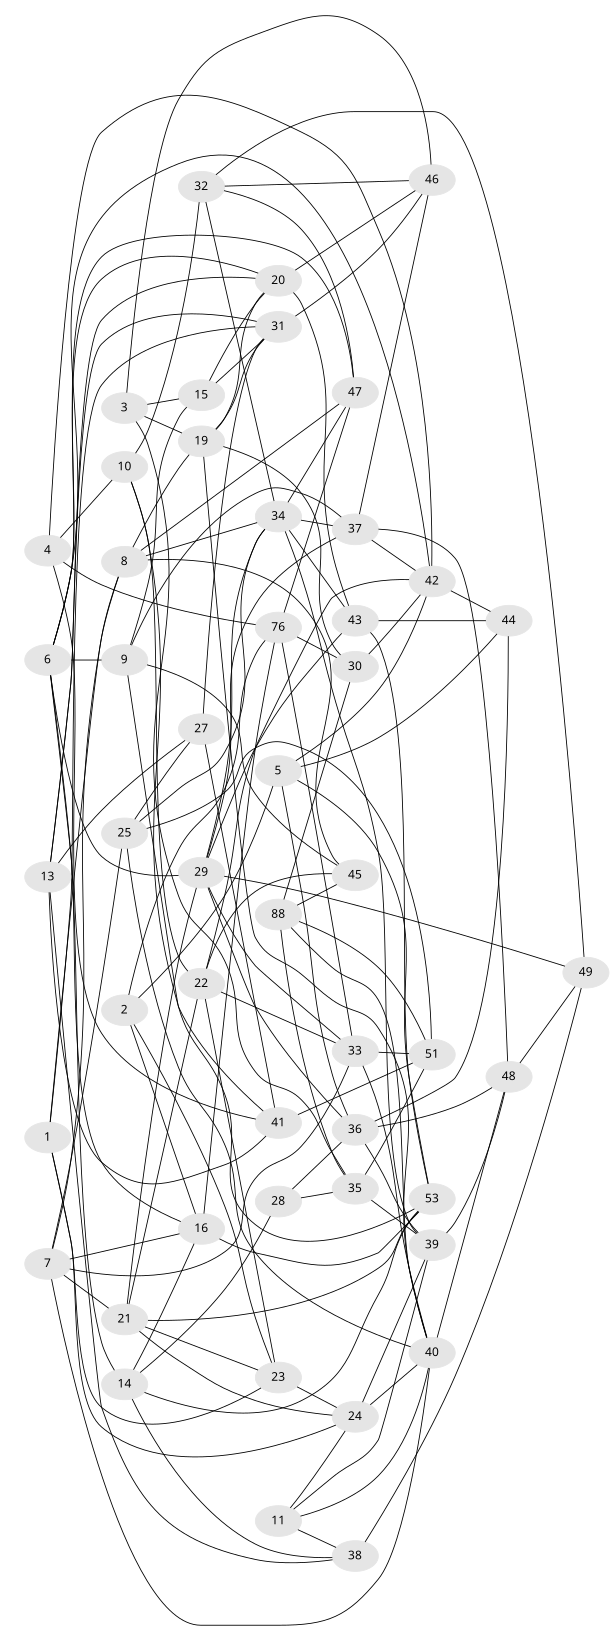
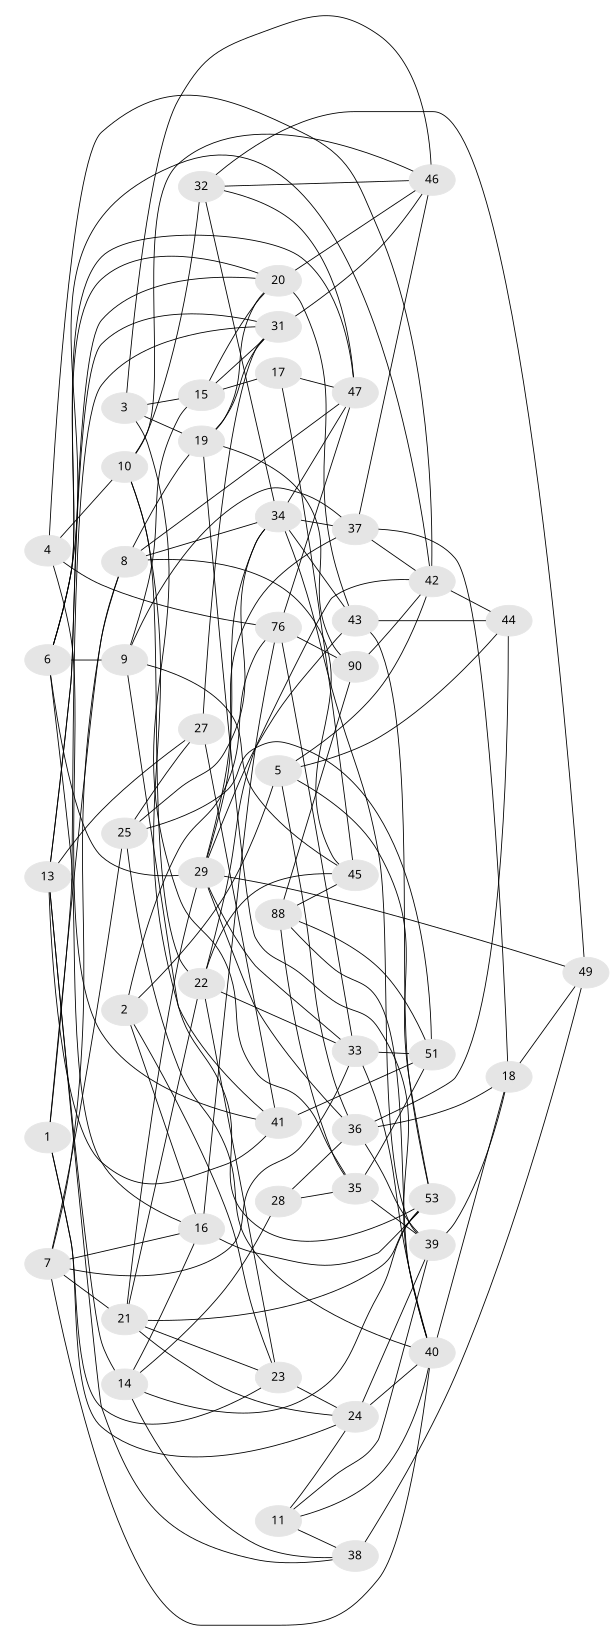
  graph {
    fontname="Noto Sans"
    rankdir=LR
    node [color=gray90 fontname="Noto Sans" style=filled]
    edge [fontname="Noto Sans" weight=1.0]
    1
    8
    23
    24
    31
    19
    47
    34
    45
    40
    39
    46
    2
    5
    16
    n16 [label=76]
    42
    36
    44
    n20 [label=53]
    33
-   30
+   30 [label=90]
    3
    15
    35
    20
+   17
    51
    4
    10
    41
    22
    32
-   48
+   48 [label=18]
    6
    9
    29
    37
    43
    49
    7
    21
    25
    27
    11
    38
    28
    13
    14
    n50 [label=88]
    1 -- 8
    1 -- 23
    1 -- 24
    1 -- 31
    8 -- 19
    8 -- 47
    8 -- 34
    8 -- 45
    23 -- 24
    24 -- 40
    24 -- 39
    31 -- 46
    19 -- 31
    19 -- 40
    19 -- 30
    19 -- 20
    34 -- 47
    34 -- 39
    34 -- 37
    34 -- 43
    40 -- 48
    39 -- 48
    2 -- 23
    2 -- 5
    2 -- 16
    2 -- n16
    5 -- 42 [weight=2.0]
    5 -- 36
    5 -- 44
    5 -- n20
    16 -- n16
    16 -- n20
    n16 -- 47
    n16 -- 33
    n16 -- 30
    42 -- 44
    36 -- 39
    36 -- 44
    36 -- 48
    33 -- 40
    33 -- 51
    30 -- 42
    3 -- 19
    3 -- 46
    3 -- 15
    3 -- 35
    15 -- 31
    15 -- 20
+   15 -- 17 [weight=2.0]
    35 -- 39
    35 -- 51
    20 -- 46
    20 -- 43
+   17 -- 47
+   17 -- 45
    4 -- n16
    4 -- 42
    4 -- 10
    4 -- 41
+   10 -- 46
    10 -- n20
    10 -- 22
    10 -- 32 [weight=2.0]
    41 -- 51 [weight=2.0]
    22 -- 23
    22 -- 45
    22 -- 42
    22 -- 33
    32 -- 47
    32 -- 34
    32 -- 46
    32 -- 49
    48 -- 49
    6 -- 47
    6 -- 16
    6 -- 42
    6 -- 20
    6 -- 9
    6 -- 29
    9 -- 45
    9 -- 15
    9 -- 41
    9 -- 37 [weight=2.0]
    29 -- 34
    29 -- 36
    29 -- 33
    29 -- 37
    29 -- 43
    29 -- 49
    37 -- 46
    37 -- 42
    37 -- 48 [weight=2.0]
    43 -- 44 [weight=2.0]
    43 -- n20
    7 -- 8
    7 -- 40
    7 -- 16
    7 -- 33
    7 -- 21
    7 -- 25
    21 -- 23
    21 -- 24
    21 -- n20
    21 -- 22
    21 -- 29
    25 -- 34
    25 -- 40
    25 -- 51
    25 -- 27
    27 -- 31
    27 -- 41
    11 -- 24
    11 -- 40
    11 -- 39
    11 -- 38
    38 -- 49
    28 -- 36
    28 -- 35 [weight=2.0]
    13 -- 31
    13 -- 20
    13 -- 41
    13 -- 27
    13 -- 38
-   6 -- 14
+   13 -- 14
    14 -- 16
    14 -- n20
    14 -- 38
    14 -- 28 [weight=2.0]
    n50 -- 45 [weight=2.0]
    n50 -- 40
    n50 -- 30
    n50 -- 35
    n50 -- 51
  }
